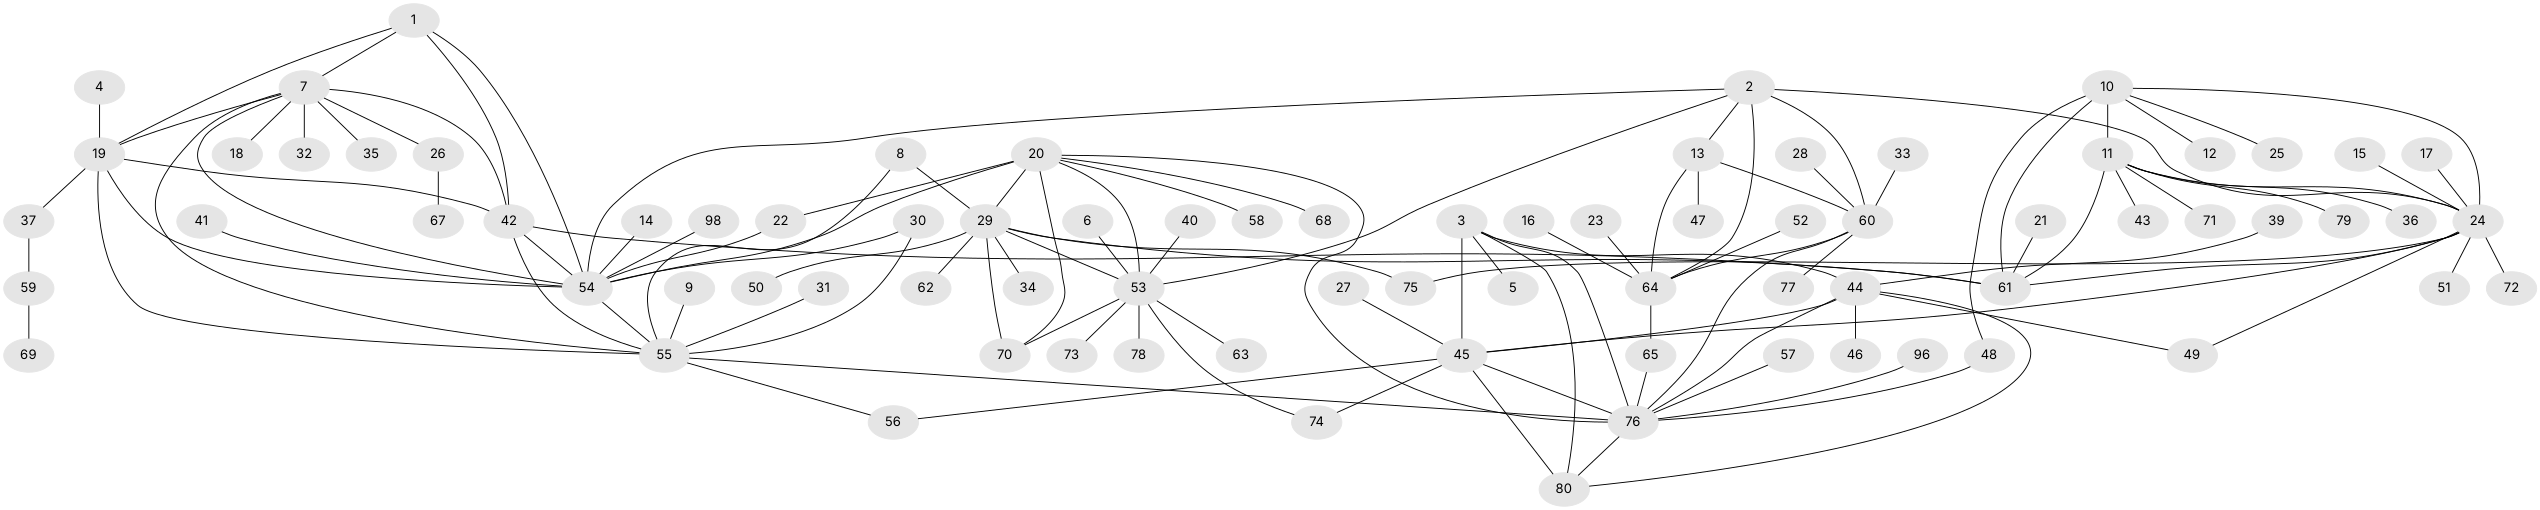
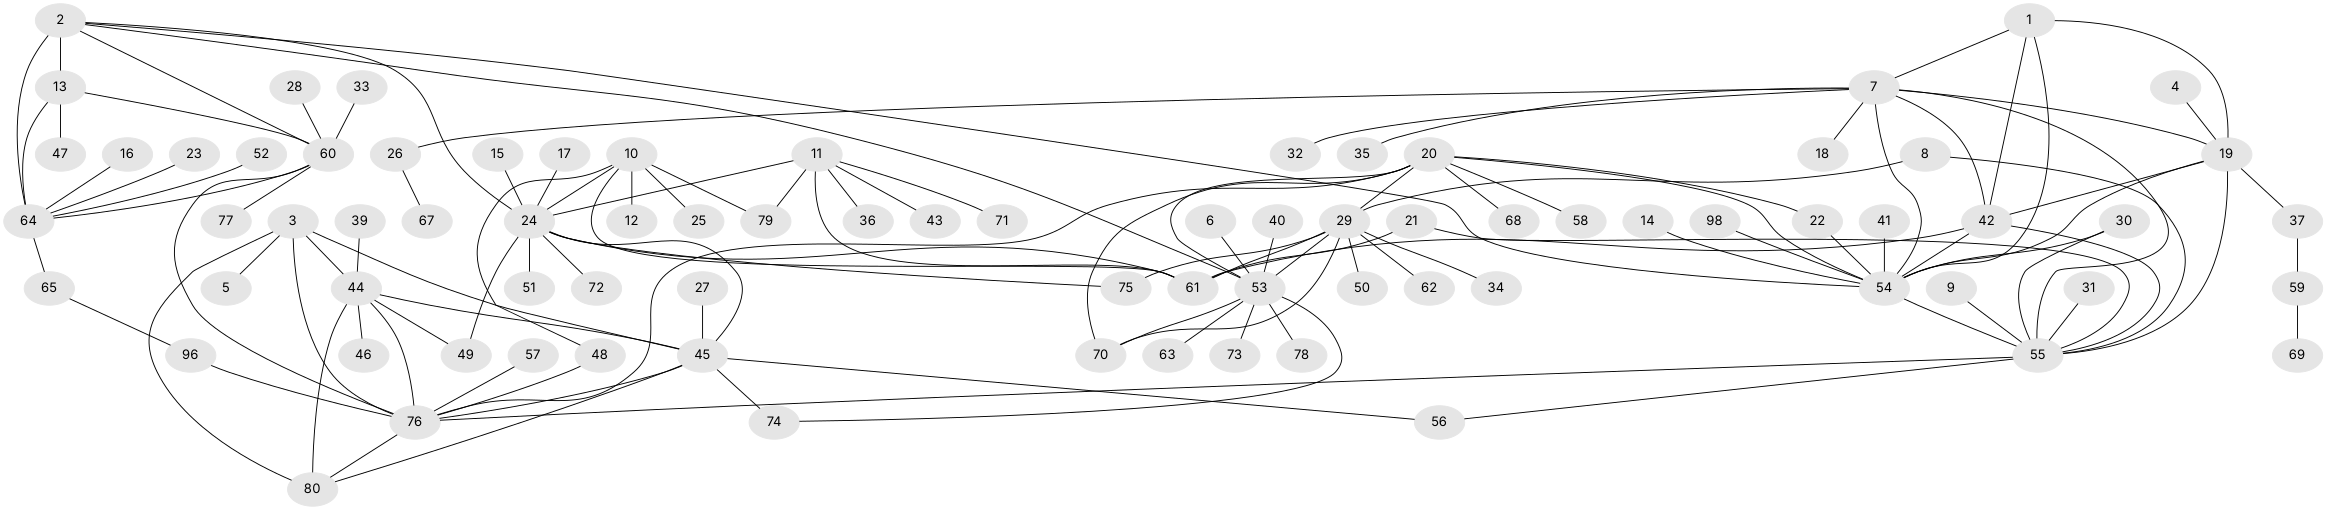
  graph {
    fontname=Inter
    node [color=gray90 fontname=Inter style=filled]
    edge [fontname=Inter weight=1.0]
    1
    7
    19
    42
    54
    55
    18
    26
    32
    35
    37
    61
    76
    56
    2
    13
    24
    53
    60
    64
    47
    45
    49
    51
    72
    75
    70
    74
    63
    73
    78
    77
    65
    3
    5
    44
    80
    46
    4
    6
    67
    8
    29
    34
    50
    62
    9
    10
    11
    12
    25
    48
    36
    43
    71
    79
    14
    15
    16
    17
    59
    69
    20
    22
    58
    68
    21
    23
    27
    28
    30
    31
    33
    n74 [label=98]
    39
    40
    41
    52
    57
    n80 [label=96]
    1 -- 7
    1 -- 19
    1 -- 42
    1 -- 54
    7 -- 19
    7 -- 42
    7 -- 54
    7 -- 55
    7 -- 18
    7 -- 26
    7 -- 32
    7 -- 35
    19 -- 42
    19 -- 54
    19 -- 55
    19 -- 37
    42 -- 54
    42 -- 55
    42 -- 61
    54 -- 55
    55 -- 76
    55 -- 56
    26 -- 67
    37 -- 59
    76 -- 80
    2 -- 54
    2 -- 13 [weight=2.0]
    2 -- 24
    2 -- 53
    2 -- 60 [weight=2.0]
    2 -- 64 [weight=4.0]
    13 -- 60
    13 -- 64 [weight=2.0]
    13 -- 47
    24 -- 61 [weight=2.0]
    24 -- 45
    24 -- 49
    24 -- 51
    24 -- 72
    24 -- 75
    53 -- 70
    53 -- 74
    53 -- 63
    53 -- 73
    53 -- 78
    60 -- 76
    60 -- 64 [weight=2.0]
    60 -- 77
    64 -- 65
    45 -- 76
    45 -- 56
    45 -- 74
    45 -- 80
-   65 -- 76
+   65 -- n80
    3 -- 76 [weight=2.0]
    3 -- 45 [weight=2.0]
    3 -- 5
    3 -- 44 [weight=2.0]
    3 -- 80 [weight=2.0]
    44 -- 76
    44 -- 45
    44 -- 49
    44 -- 80
    44 -- 46
    4 -- 19
    6 -- 53
    8 -- 55
    8 -- 29
    29 -- 61
    29 -- 53 [weight=2.0]
    29 -- 75
    29 -- 70 [weight=2.0]
    29 -- 34
    29 -- 50
    29 -- 62
    9 -- 55
    10 -- 61 [weight=4.0]
    10 -- 24 [weight=2.0]
-   10 -- 11 [weight=2.0]
+   10 -- 79 [weight=2.0]
    10 -- 12
    10 -- 25
    10 -- 48
    11 -- 61 [weight=2.0]
    11 -- 24
    11 -- 36
    11 -- 43
    11 -- 71
    11 -- 79
    48 -- 76
    14 -- 54
    15 -- 24
    16 -- 64
    17 -- 24
    59 -- 69
    20 -- 54
    20 -- 76
    20 -- 53 [weight=2.0]
    20 -- 70 [weight=2.0]
    20 -- 29 [weight=4.0]
    20 -- 22
    20 -- 58
    20 -- 68
    22 -- 54
+   21 -- 55
    21 -- 61
    23 -- 64
    27 -- 45
    28 -- 60
    30 -- 54
    30 -- 55
    31 -- 55
    33 -- 60
    n74 -- 54
    39 -- 44
    40 -- 53
    41 -- 54
    52 -- 64
    57 -- 76
    n80 -- 76
  }
